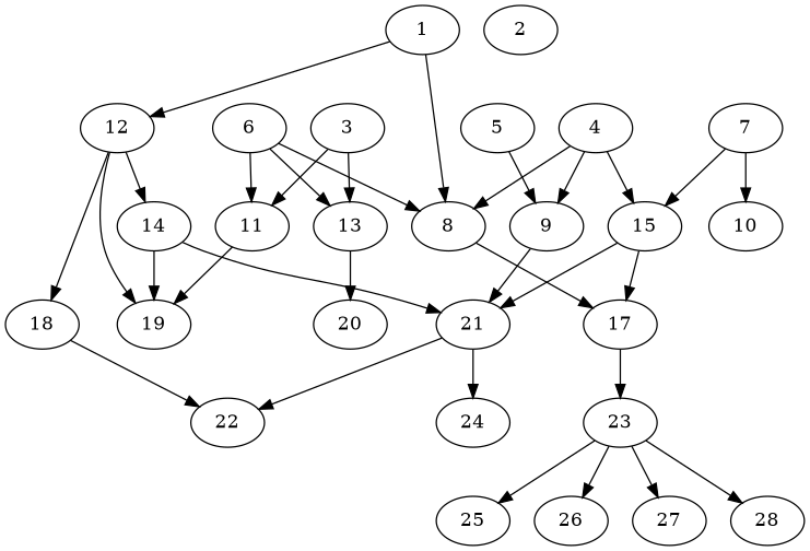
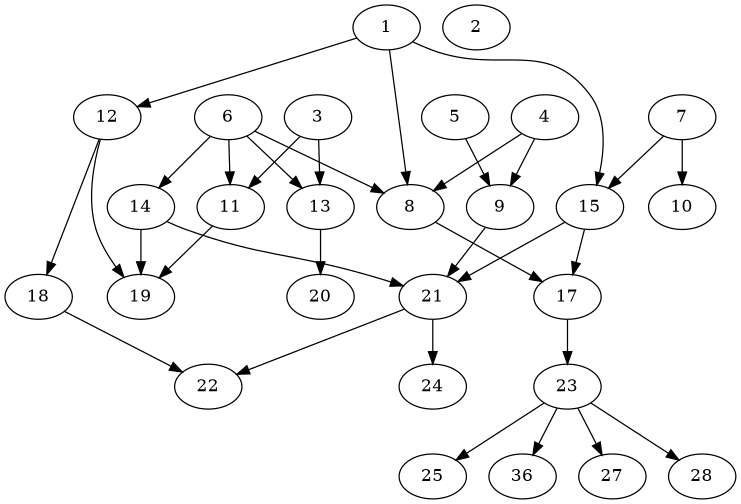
  digraph {
    node [alpha=0.09]
    1 [expect_size=26175496006568]
    8 [alpha=0.06 expect_size=10614265241107693568]
    12 [alpha=0.01 expect_size=190072000965863]
    17 [alpha=0.10 expect_size=2872362860531417088]
    19 [alpha=0.14 expect_size=3689859324996244]
    18 [alpha=0.19 expect_size=17865747347711032]
    23 [alpha=0.04 expect_size=28487357943439]
    22 [alpha=0.02 expect_size=5815396813494456]
    2 [alpha=0.16 expect_size=5336541096545670]
    3 [alpha=0.13 expect_size=1058556667041174]
    11 [alpha=0.01 expect_size=3140780379260553]
    13 [alpha=0.18 expect_size=21950153061564416000]
    20 [alpha=0.13 expect_size=1130692162263690]
    4 [alpha=0.10 expect_size=8169091873609089024]
    9 [alpha=0.03 expect_size=10847533406581092]
    15 [alpha=0.15 expect_size=1394469534783572]
    21 [alpha=0.20 expect_size=117127627927453696000]
    24 [expect_size=11963056491570659328]
    5 [alpha=0.04 expect_size=293852767515049984000]
    6 [alpha=0.06 expect_size=1138055827141858]
    14 [alpha=0.19 expect_size=8881128323787259904]
    7 [alpha=0.08 expect_size=7746464621596222]
    10 [alpha=0.12 expect_size=43749045207889760]
    25 [alpha=0.18 expect_size=136040834002451431424]
-   26 [alpha=0.08 expect_size=1747800648268517]
+   26 [alpha=0.08 expect_size=1747800648268517 label=36]
    27 [alpha=0.14 expect_size=27040069106987433984]
    28 [alpha=0.02 expect_size=2966525511852515]
    1 -> 8
    1 -> 12
    8 -> 17
    12 -> 19
    12 -> 18
    17 -> 23
    18 -> 22
    23 -> 25
    23 -> 26
    23 -> 27
    23 -> 28
    3 -> 11
    3 -> 13
    11 -> 19
    13 -> 20
    4 -> 8
    4 -> 9
-   4 -> 15
+   1 -> 15
    9 -> 21
    15 -> 17
    15 -> 21
    21 -> 22
    21 -> 24
    5 -> 9
    6 -> 8
    6 -> 11
    6 -> 13
-   12 -> 14
+   6 -> 14
    14 -> 19
    14 -> 21
    7 -> 15
    7 -> 10
  }
